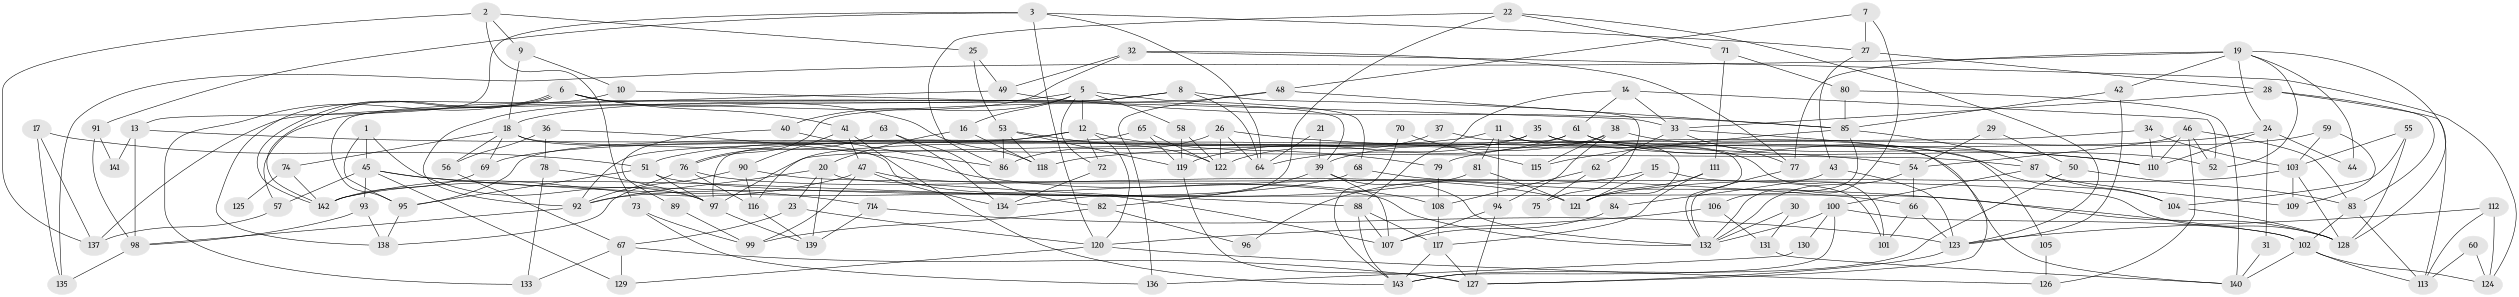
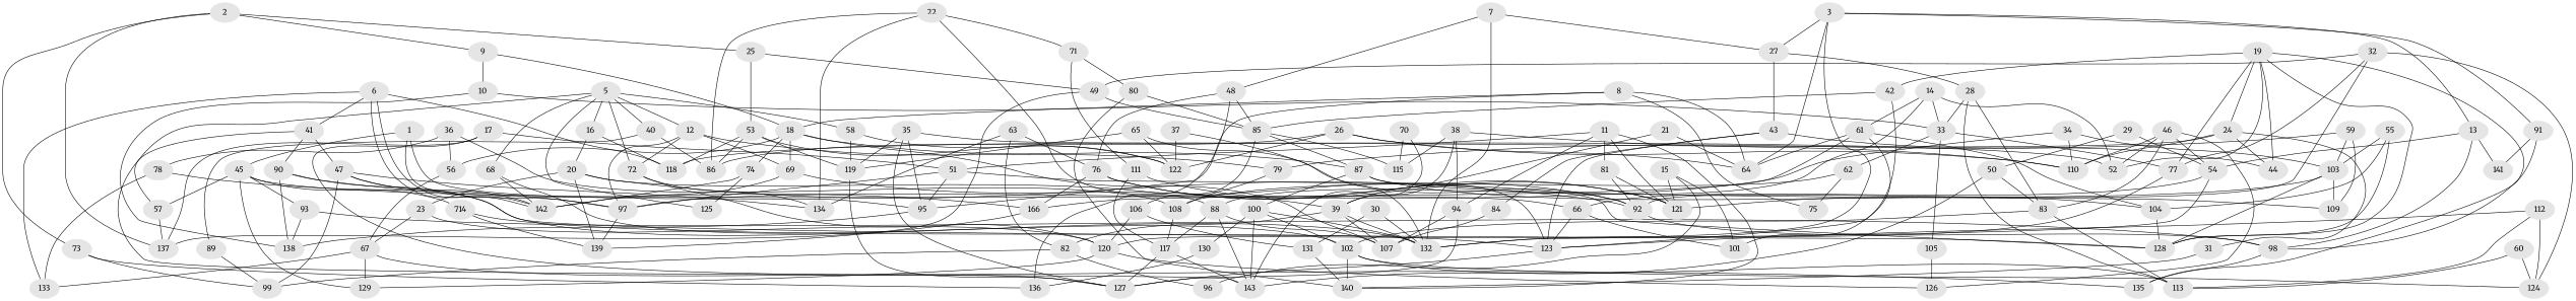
  graph {
    fontname=Merriweather
    node [color=gray90 fontname=Merriweather style=filled]
    edge [fontname=Merriweather]
    1
    45
    95
    97
    57
    66
    93
    n8 [label=714]
    129
    138
    139
    2
    9
    25
    73
    137
    18
    10
    49
    53
    99
    136
    3
    13
    27
    64
    91
    120
    54
    98
    141
    28
    43
    126
    89
    5
    12
    16
    40
    58
    68
    72
    125
    69
    79
    118
    20
    86
    122
    119
    142
    102
    134
    6
    39
    41
    133
    132
    107
    82
    47
    90
    143
    7
    48
    85
    76
    8
    75
    56
    74
    87
    33
    77
    62
    105
    11
    51
    81
    94
    121
    140
    128
    92
    127
    108
    135
    14
    52
    61
    88
    101
    104
-   116
+   116 [label=166]
    117
    15
    96
    23
    17
    67
    109
    100
    19
    24
    42
    44
    31
    110
    123
    21
    22
    71
    80
    111
    26
    83
    113
    84
    29
    50
    30
    131
    32
    124
    34
    103
    35
    36
    78
    37
    38
    115
    106
    46
    55
    59
    60
    63
    65
    70
    130
    112
    1 -- 45
    1 -- 95
    1 -- 97
    45 -- 57
    45 -- 66
    45 -- 93
    45 -- n8
    45 -- 129
    95 -- 138
    97 -- 139
    57 -- 137
    66 -- 101
    66 -- 123
    93 -- 138
    93 -- 98
    n8 -- 139
    n8 -- 123
    2 -- 9
    2 -- 25
    2 -- 73
    2 -- 137
    9 -- 18
    9 -- 10
    25 -- 49
    25 -- 53
    73 -- 99
    73 -- 136
    18 -- 69
    18 -- 107
    18 -- 56
    18 -- 74
    18 -- 87
    10 -- 138
    10 -- 33
    49 -- 137
    49 -- 85
    53 -- 118
    53 -- 86
    53 -- 122
    53 -- 119
    3 -- 13
    3 -- 27
    3 -- 64
    3 -- 91
    3 -- 120
    13 -- 54
    13 -- 98
    13 -- 141
    27 -- 28
    27 -- 43
    91 -- 98
    91 -- 141
    120 -- 129
    120 -- 126
    54 -- 66
    54 -- 132
    98 -- 135
    28 -- 33
    28 -- 83
    28 -- 113
+   43 -- 44
    43 -- 123
    43 -- 84
    89 -- 99
    5 -- 57
    5 -- 12
    5 -- 16
    5 -- 40
    5 -- 58
    5 -- 68
    5 -- 72
+   5 -- 125
    12 -- 97
    12 -- 72
    12 -- 69
    12 -- 79
    16 -- 118
    16 -- 20
    40 -- 89
    40 -- 86
    58 -- 122
    58 -- 119
    68 -- 142
    68 -- 102
-   12 -- 120
+   72 -- 120
    72 -- 134
    69 -- 142
    79 -- 108
    20 -- 139
    20 -- 92
    20 -- 88
    20 -- 23
    119 -- 127
    102 -- 140
    102 -- 113
    102 -- 124
    6 -- 118
    6 -- 142
    6 -- 142
-   6 -- 39
+   69 -- 39
    6 -- 41
    6 -- 133
    39 -- 132
    39 -- 107
    39 -- 82
    41 -- 47
    41 -- 90
    41 -- 143
    82 -- 99
    82 -- 96
    47 -- 99
    47 -- 142
    47 -- 134
    47 -- 132
    90 -- 138
    90 -- 128
    90 -- 116
    7 -- 27
    7 -- 132
    7 -- 48
    48 -- 136
    48 -- 85
    48 -- 76
    85 -- 87
    85 -- 115
    85 -- 106
    76 -- 121
    76 -- 92
    76 -- 116
    8 -- 95
    8 -- 18
    8 -- 64
    8 -- 75
    56 -- 67
    74 -- 125
    74 -- 142
    87 -- 104
    87 -- 109
    87 -- 100
    33 -- 77
    33 -- 62
    33 -- 105
    77 -- 132
    62 -- 75
    62 -- 108
    105 -- 126
    11 -- 51
    11 -- 81
    11 -- 94
    11 -- 121
    11 -- 140
    51 -- 95
    51 -- 97
    51 -- 128
    81 -- 121
    81 -- 92
    94 -- 107
    94 -- 127
    92 -- 98
    108 -- 117
    14 -- 33
    14 -- 52
    14 -- 61
    14 -- 88
    61 -- 64
    61 -- 101
    61 -- 104
    61 -- 116
    88 -- 107
    88 -- 143
    88 -- 117
    104 -- 128
    116 -- 139
    117 -- 143
    117 -- 127
    15 -- 121
    15 -- 101
    15 -- 96
    23 -- 120
    23 -- 67
    17 -- 137
    17 -- 51
    17 -- 135
    67 -- 129
    67 -- 133
    67 -- 127
    100 -- 102
    100 -- 132
    100 -- 143
    100 -- 130
    19 -- 77
    19 -- 128
    19 -- 135
    19 -- 52
    19 -- 24
    19 -- 42
    19 -- 44
    24 -- 118
    24 -- 44
    24 -- 31
    24 -- 110
    42 -- 85
    42 -- 123
    31 -- 140
    123 -- 127
    21 -- 64
    21 -- 39
    22 -- 86
    22 -- 134
    22 -- 123
    22 -- 71
    71 -- 80
    71 -- 111
    80 -- 85
    80 -- 140
    111 -- 121
    111 -- 117
    26 -- 64
    26 -- 86
    26 -- 122
    26 -- 110
    83 -- 102
    83 -- 113
    84 -- 107
    29 -- 54
    29 -- 50
    50 -- 143
    50 -- 83
    30 -- 132
    30 -- 131
    131 -- 140
    32 -- 49
    32 -- 77
    32 -- 92
    32 -- 124
    34 -- 97
    34 -- 110
    34 -- 103
    103 -- 121
    103 -- 128
    103 -- 109
    35 -- 95
    35 -- 119
    35 -- 127
    35 -- 52
    36 -- 56
    36 -- 108
    36 -- 78
    78 -- 97
    78 -- 133
    37 -- 122
    37 -- 132
    38 -- 39
    38 -- 94
    38 -- 110
    38 -- 115
    106 -- 120
    106 -- 131
    46 -- 54
    46 -- 126
    46 -- 52
    46 -- 110
    46 -- 83
    55 -- 128
    55 -- 104
    55 -- 103
    59 -- 79
    59 -- 109
    59 -- 103
    60 -- 113
    60 -- 124
    63 -- 134
    63 -- 82
    63 -- 76
    65 -- 122
    65 -- 119
    65 -- 92
    70 -- 143
    70 -- 115
    130 -- 136
    112 -- 123
    112 -- 113
    112 -- 124
  }
